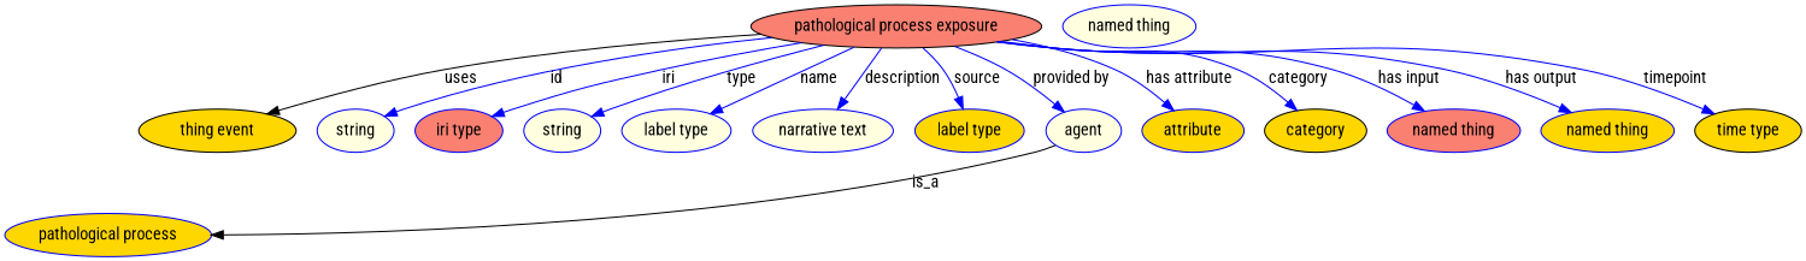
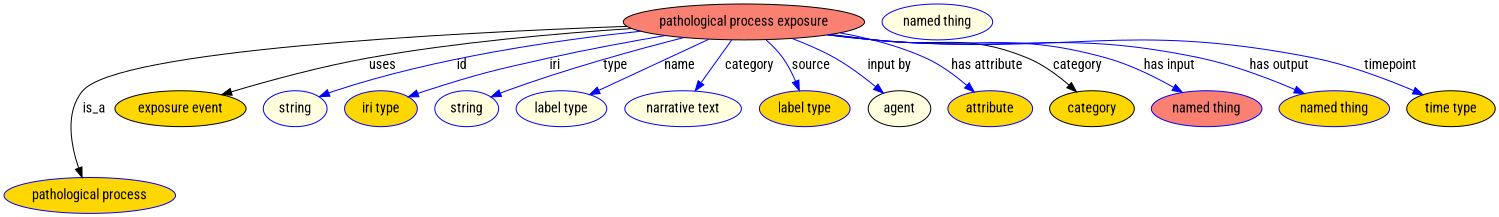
  digraph {
    fontname="Roboto Condensed"
    node [fillcolor=gold fontname="Roboto Condensed" style=filled color=blue]
    edge [fontname="Roboto Condensed" color=blue style=solid]
    n1 [fillcolor=salmon height=0.5 label="pathological process exposure" width=3.2497 color=""]
    "pathological process" [height=0.5 width=2.3109]
-   "exposure event" [height=0.5 width=1.7693 label="thing event" color=""]
+   "exposure event" [height=0.5 width=1.7693 color=""]
    n4 [fillcolor=lightyellow height=0.5 label=string width=0.84854]
-   n5 [fillcolor=salmon height=0.5 label="iri type" width=1.011]
+   n5 [height=0.5 label="iri type" width=1.011]
    n6 [fillcolor=lightyellow height=0.5 label=string width=0.84854]
    n7 [fillcolor=lightyellow height=0.5 label="label type" width=1.2638]
    n8 [fillcolor=lightyellow height=0.5 label="narrative text" width=1.6068]
    n9 [height=0.5 label="label type" width=1.2638]
-   n10 [fillcolor=lightyellow height=0.5 label=agent width=0.83048]
+   n10 [color=black fillcolor=lightyellow height=0.5 label=agent width=0.83048]
    n11 [height=0.5 label=attribute width=1.1193]
    category [height=0.5 width=1.1374 color=""]
    n13 [fillcolor=salmon height=0.5 label="named thing" width=1.5346]
    n14 [height=0.5 label="named thing" width=1.5346]
    n15 [color=black height=0.5 label="time type" width=1.2277]
    n16 [fillcolor=lightyellow height=0.5 label="named thing" width=1.5346]
-   n10 -> "pathological process" [label=is_a color="" style=""]
+   n1 -> "pathological process" [label=is_a color="" style=""]
    n1 -> "exposure event" [label=uses color="" style=""]
    n1 -> n4 [label=id]
    n1 -> n5 [label=iri]
    n1 -> n6 [label=type]
    n1 -> n7 [label=name]
-   n1 -> n8 [label=description]
+   n1 -> n8 [label=category]
    n1 -> n9 [label=source]
-   n1 -> n10 [label="provided by"]
+   n1 -> n10 [label="input by"]
    n1 -> n11 [label="has attribute"]
-   n1 -> category [label=category]
+   n1 -> category [color=black label=category]
    n1 -> n13 [label="has input"]
    n1 -> n14 [label="has output"]
    n1 -> n15 [label=timepoint]
  }
